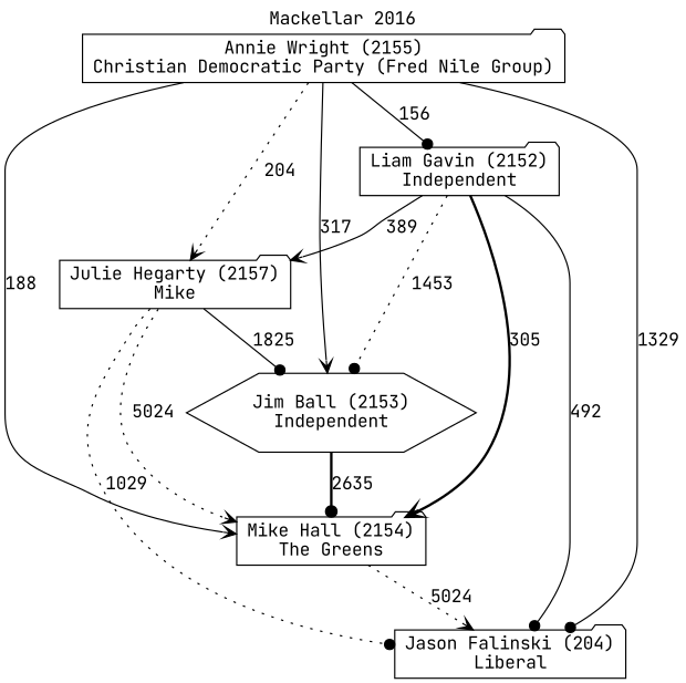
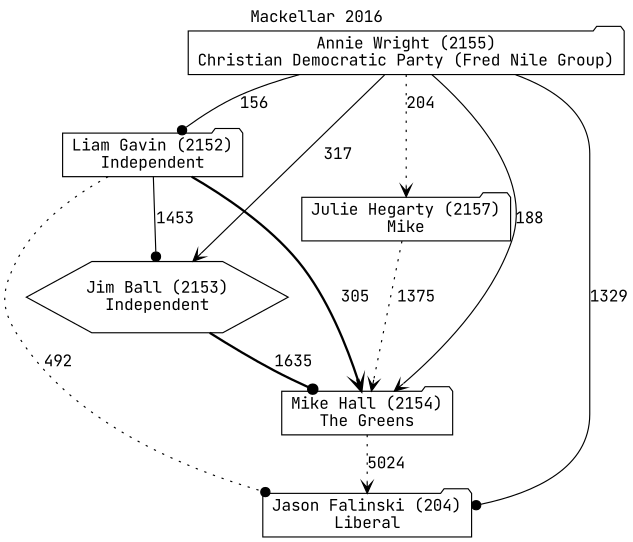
  digraph {
    fontname="JetBrains Mono"
    label="Mackellar 2016"
    labelloc=t
    mclimit=10
    node [fontname="JetBrains Mono" shape=folder]
    edge [arrowhead=vee fontname="JetBrains Mono" style=dotted]
    n1 [label="Jason Falinski (204)\nLiberal"]
    n2 [label="Mike Hall (2154)\nThe Greens"]
    n3 [label="Jim Ball (2153)\nIndependent" shape=hexagon]
    n4 [label="Julie Hegarty (2157)\nMike"]
    n5 [label="Liam Gavin (2152)\nIndependent"]
    n6 [label="Annie Wright (2155)\nChristian Democratic Party (Fred Nile Group)"]
    n2 -> n1 [label=5024]
-   n3 -> n2 [arrowhead=dot label=2635 style=bold]
-   n4 -> n1 [arrowhead=dot label=1029]
-   n4 -> n2 [label=5024]
-   n4 -> n3 [arrowhead=dot label=1825 style=solid]
-   n5 -> n1 [arrowhead=dot label=492 style=solid]
+   n3 -> n2 [arrowhead=dot label=1635 style=bold]
+   n4 -> n2 [label=1375]
+   n5 -> n1 [arrowhead=dot label=492]
    n5 -> n2 [label=305 style=bold]
-   n5 -> n3 [arrowhead=dot label=1453]
-   n5 -> n4 [label=389 style=solid]
+   n5 -> n3 [arrowhead=dot label=1453 style=solid]
    n6 -> n1 [arrowhead=dot label=1329 style=solid]
    n6 -> n2 [label=188 style=solid]
    n6 -> n3 [label=317 style=solid]
    n6 -> n4 [label=204]
    n6 -> n5 [arrowhead=dot label=156 style=solid]
  }
